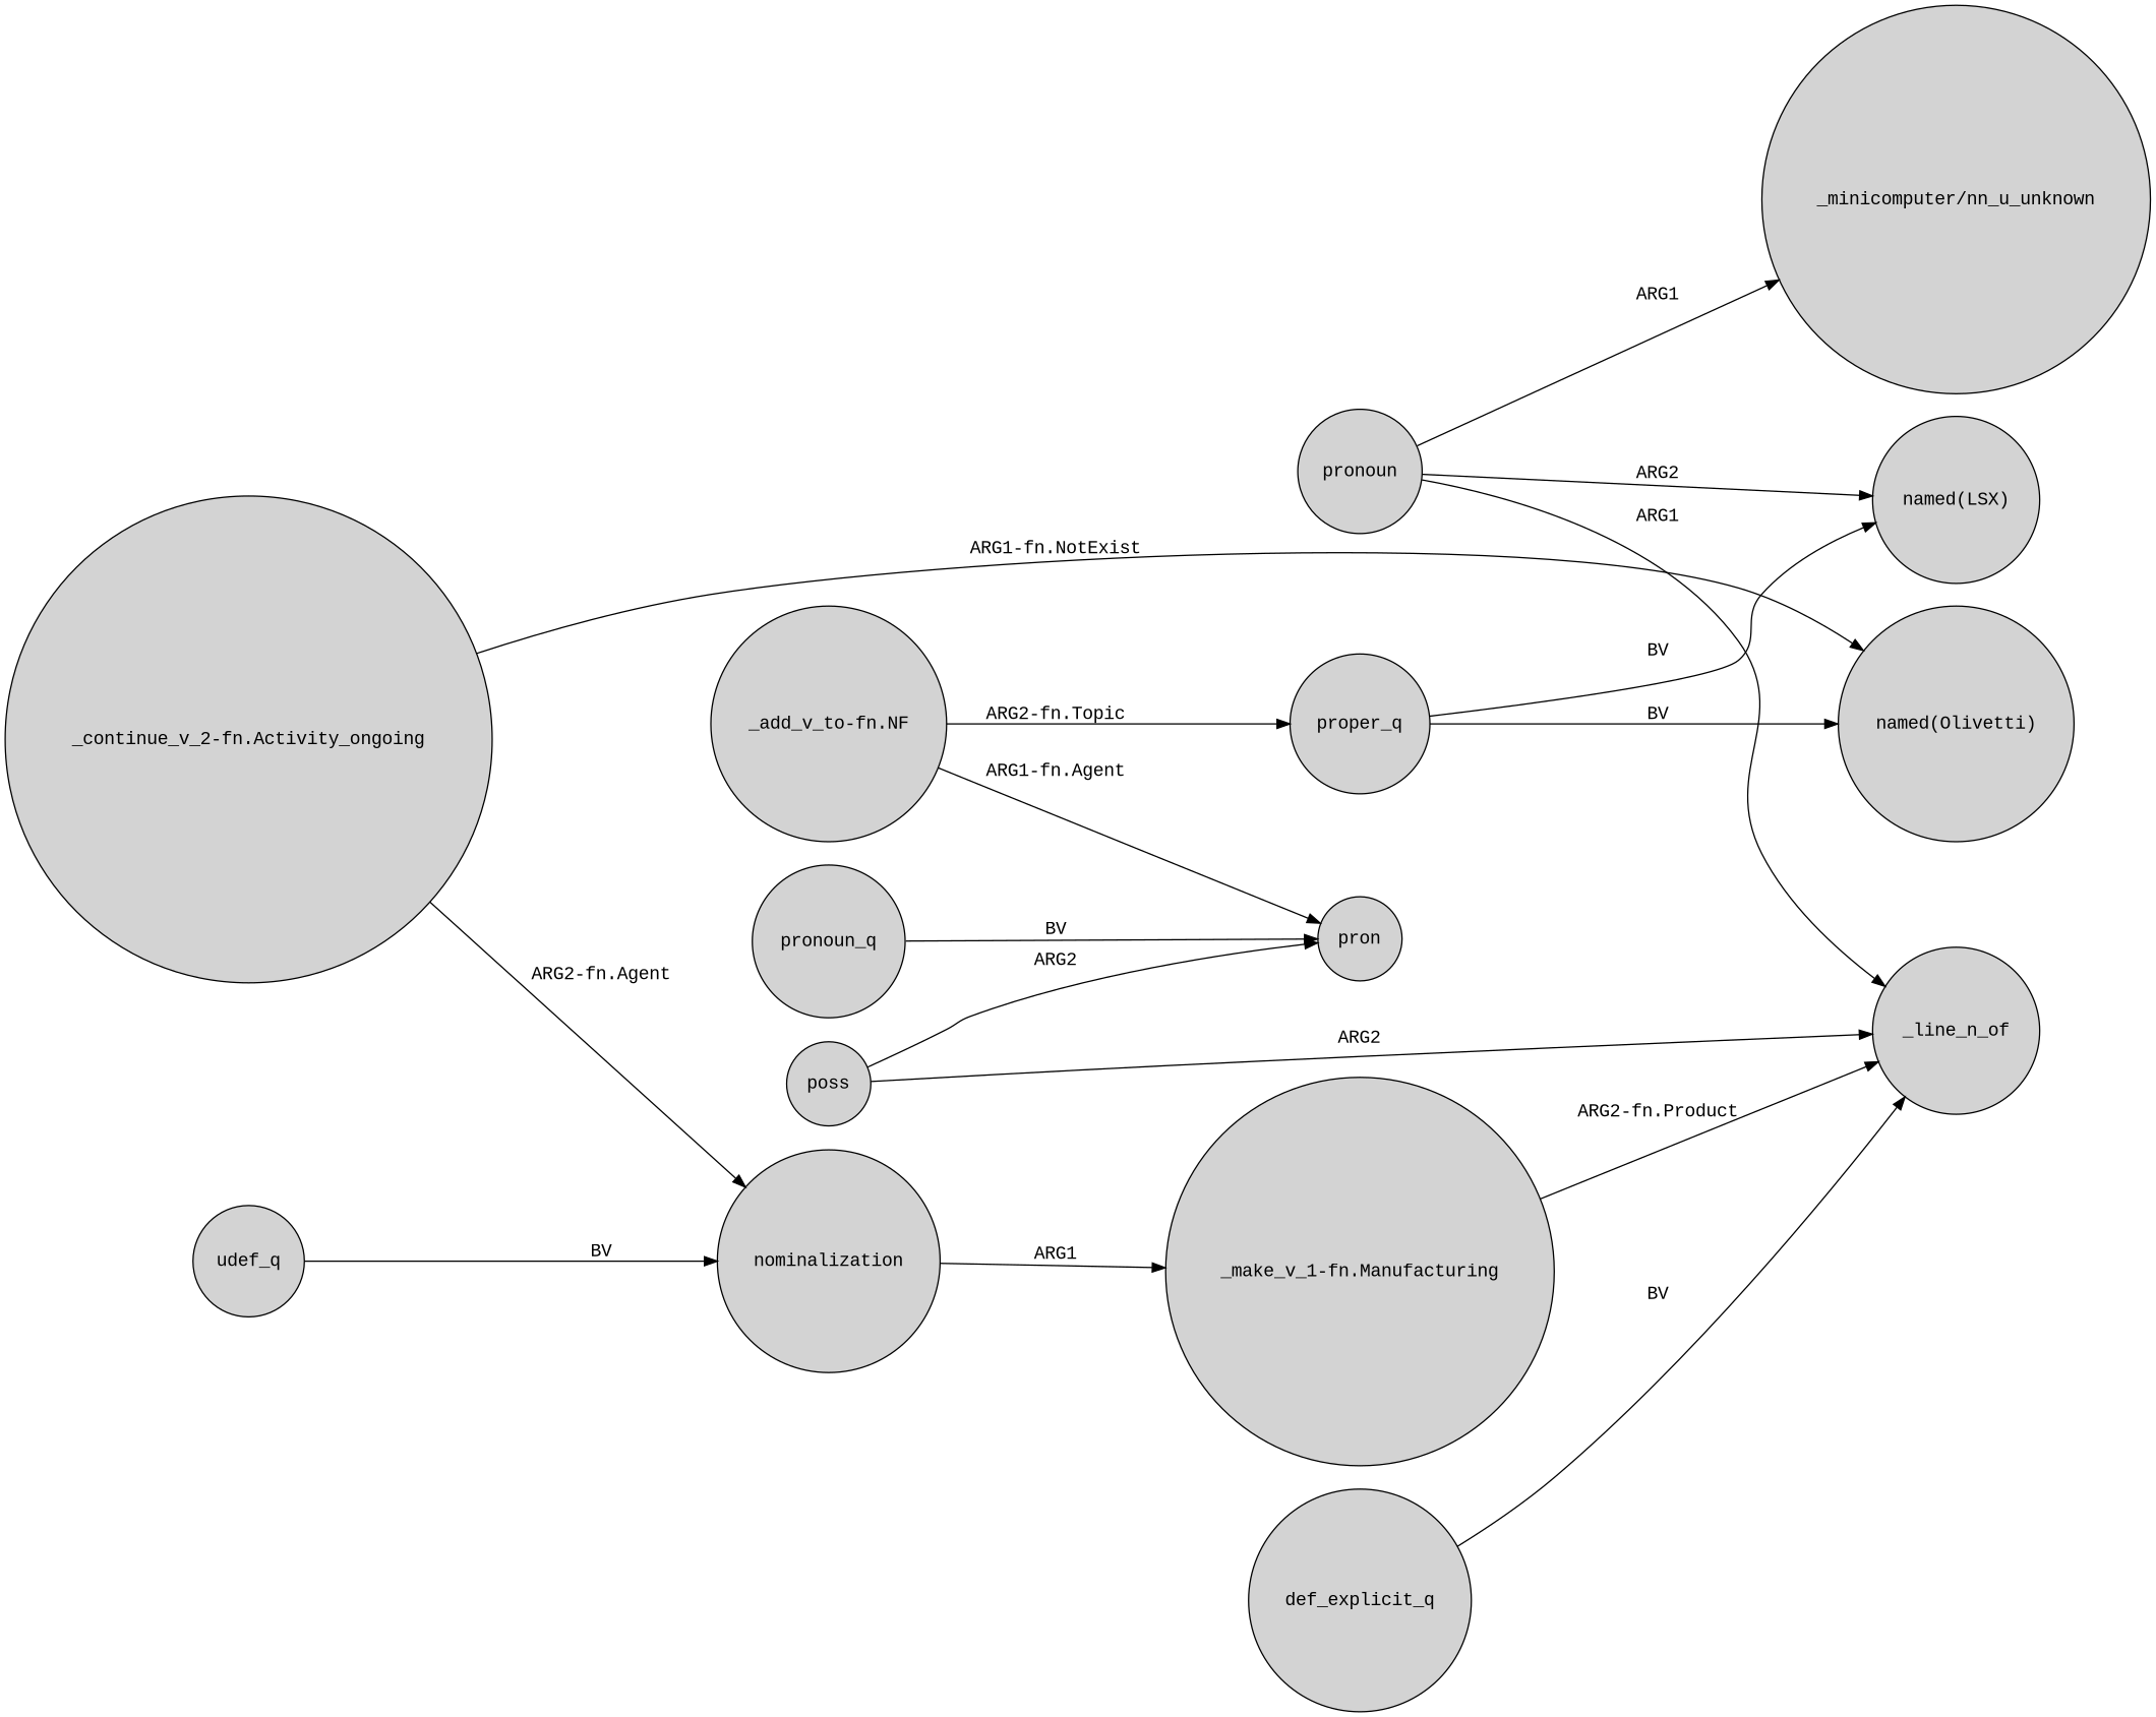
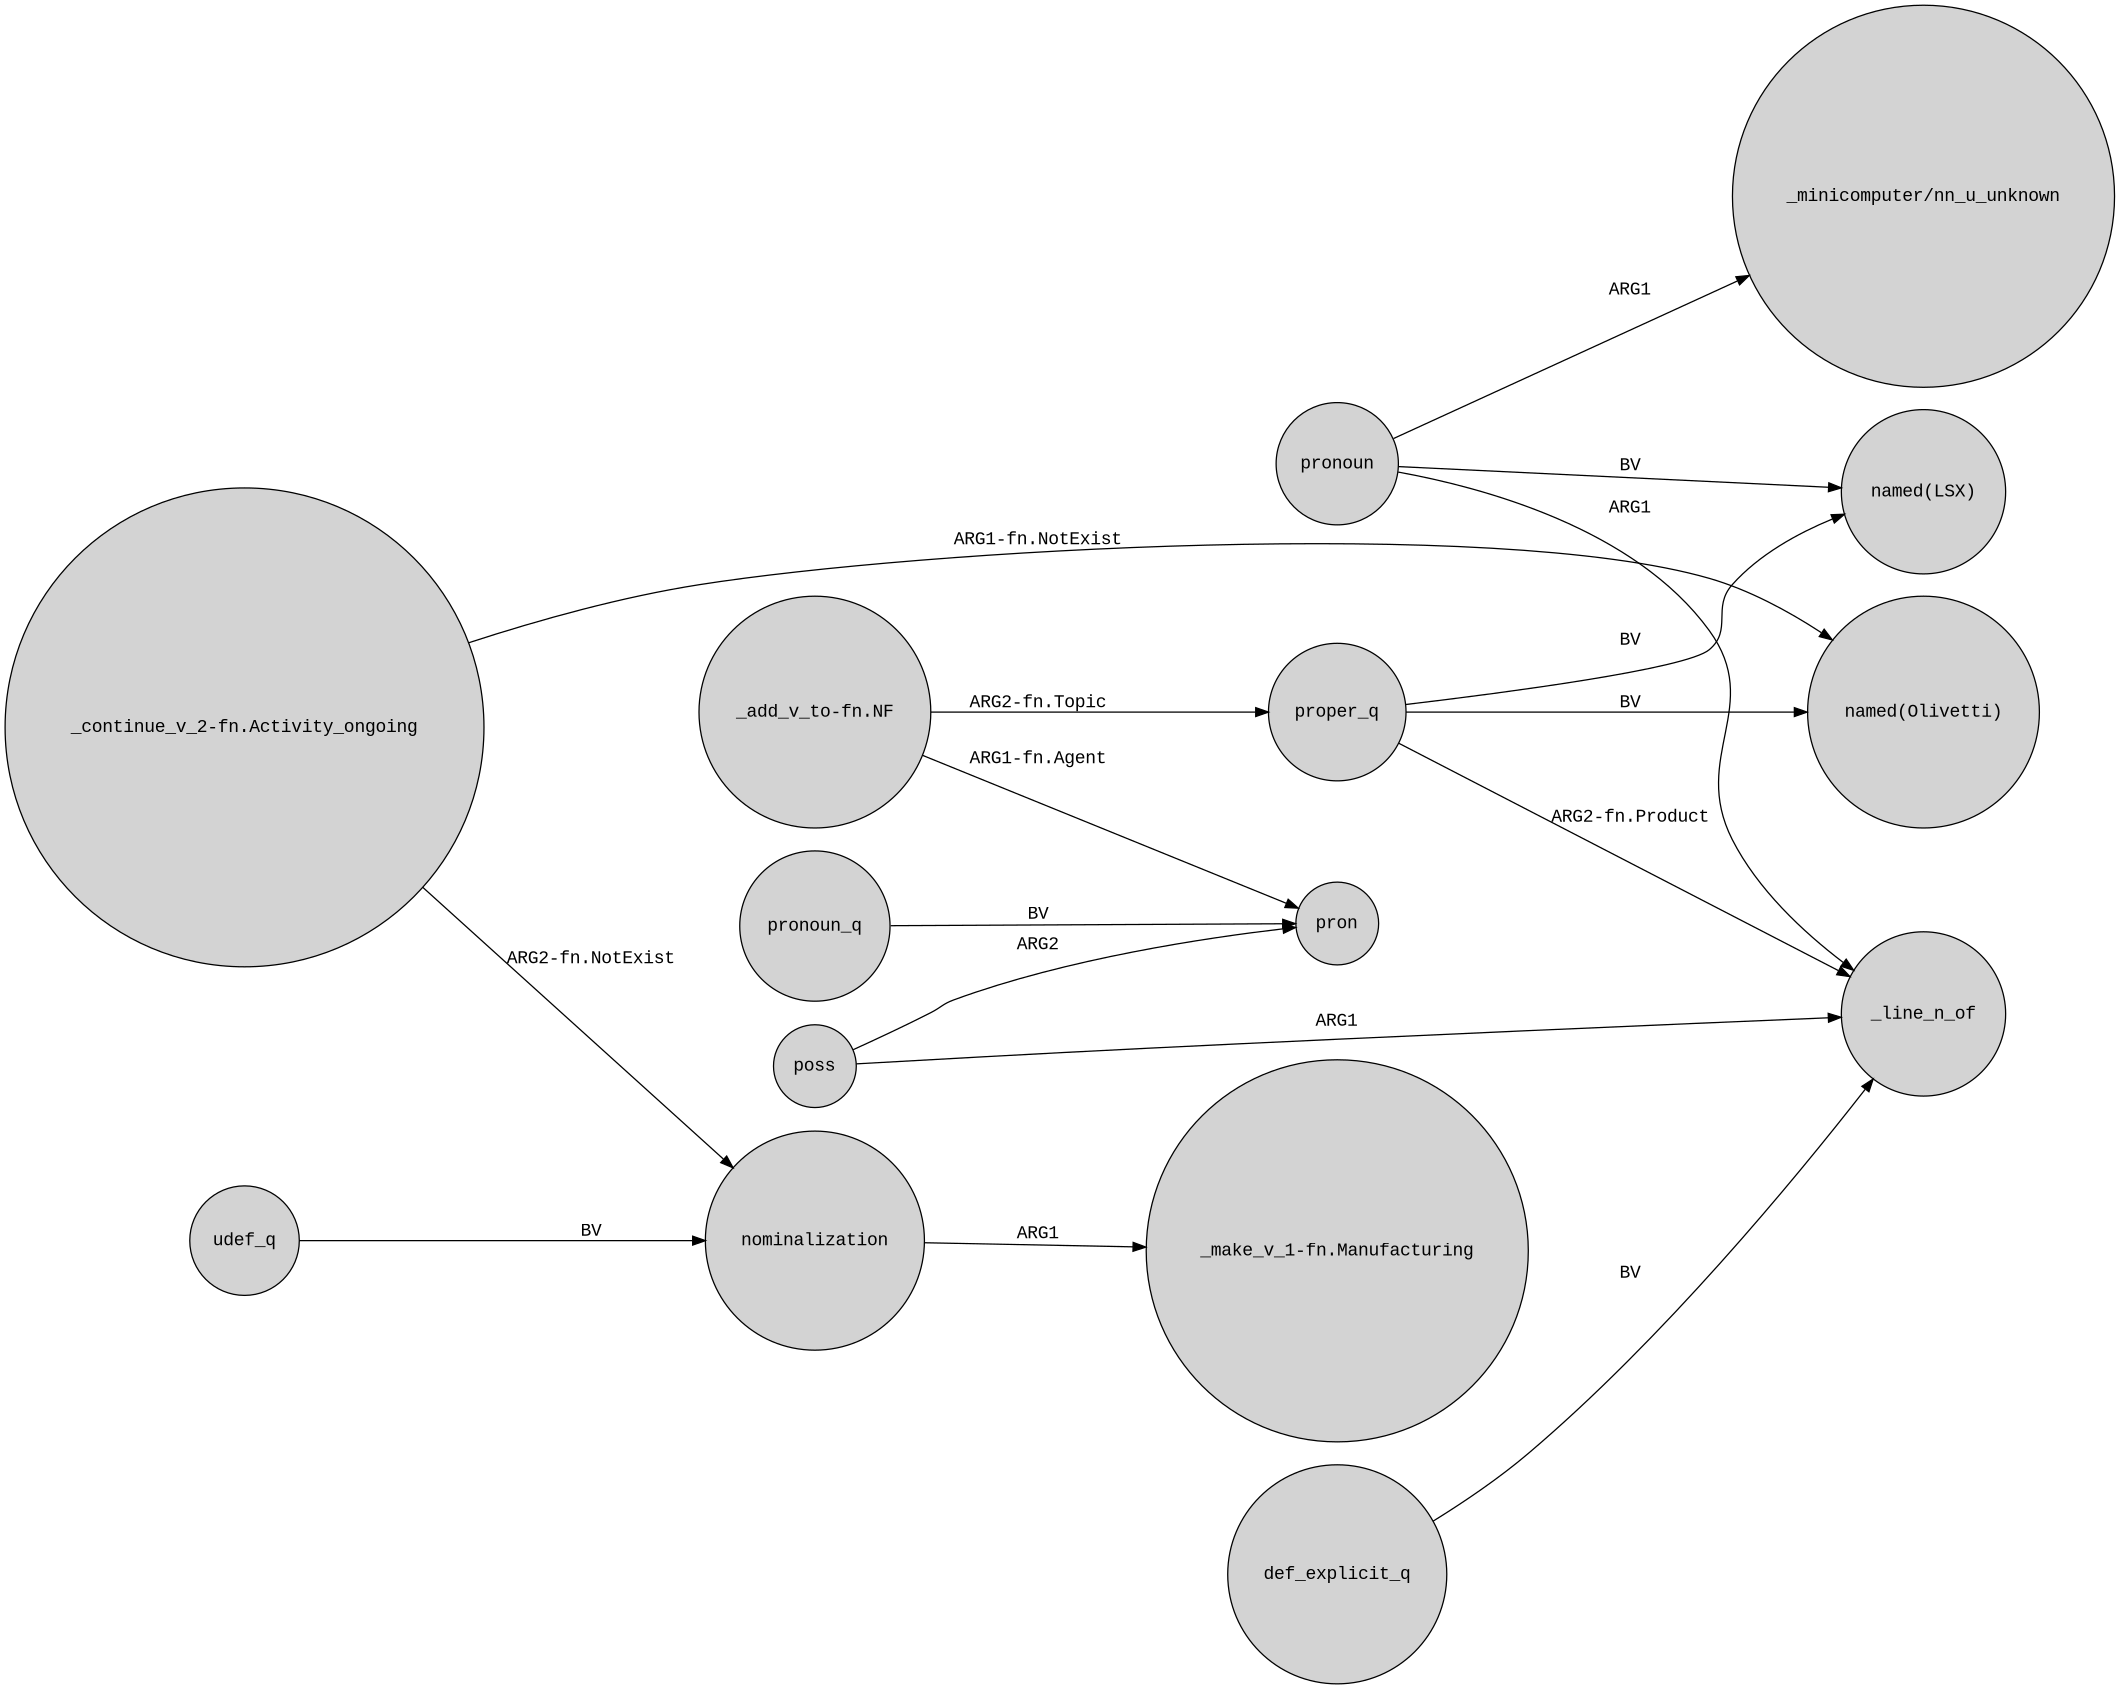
  digraph {
    fontname="Liberation Mono"
    rankdir=LR
    node [fontname="Liberation Mono" shape=circle style=filled]
    edge [fontname="Liberation Mono"]
    n1 [label=pronoun]
    "named(LSX)"
    _line_n_of
    "_minicomputer/nn_u_unknown"
    "_add_v_to-fn.NF"
    pron
    proper_q
    "_continue_v_2-fn.Activity_ongoing"
    nominalization
    "named(Olivetti)"
    "_make_v_1-fn.Manufacturing"
    poss
    udef_q
    def_explicit_q
    pronoun_q
-   n1 -> "named(LSX)" [label=ARG2]
+   n1 -> "named(LSX)" [label=BV]
    n1 -> _line_n_of [label=ARG1]
    n1 -> "_minicomputer/nn_u_unknown" [label=ARG1]
    "_add_v_to-fn.NF" -> pron [label="ARG1-fn.Agent"]
    "_add_v_to-fn.NF" -> proper_q [label="ARG2-fn.Topic"]
    proper_q -> "named(LSX)" [label=BV]
    proper_q -> "named(Olivetti)" [label=BV]
-   "_continue_v_2-fn.Activity_ongoing" -> nominalization [label="ARG2-fn.Agent"]
+   "_continue_v_2-fn.Activity_ongoing" -> nominalization [label="ARG2-fn.NotExist"]
    "_continue_v_2-fn.Activity_ongoing" -> "named(Olivetti)" [label="ARG1-fn.NotExist"]
    nominalization -> "_make_v_1-fn.Manufacturing" [label=ARG1]
-   "_make_v_1-fn.Manufacturing" -> _line_n_of [label="ARG2-fn.Product"]
-   poss -> _line_n_of [label=ARG2]
+   proper_q -> _line_n_of [label="ARG2-fn.Product"]
+   poss -> _line_n_of [label=ARG1]
    poss -> pron [label=ARG2]
    udef_q -> nominalization [label=BV]
    def_explicit_q -> _line_n_of [label=BV]
    pronoun_q -> pron [label=BV]
  }
